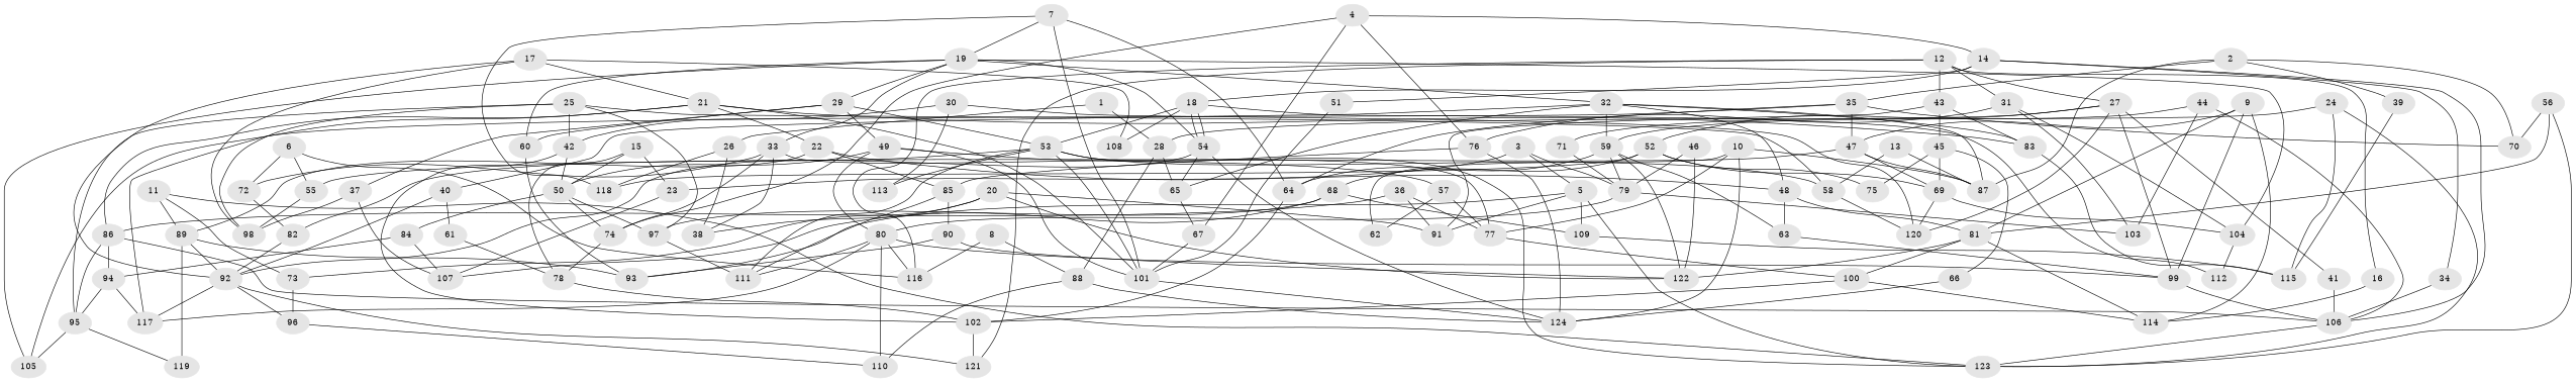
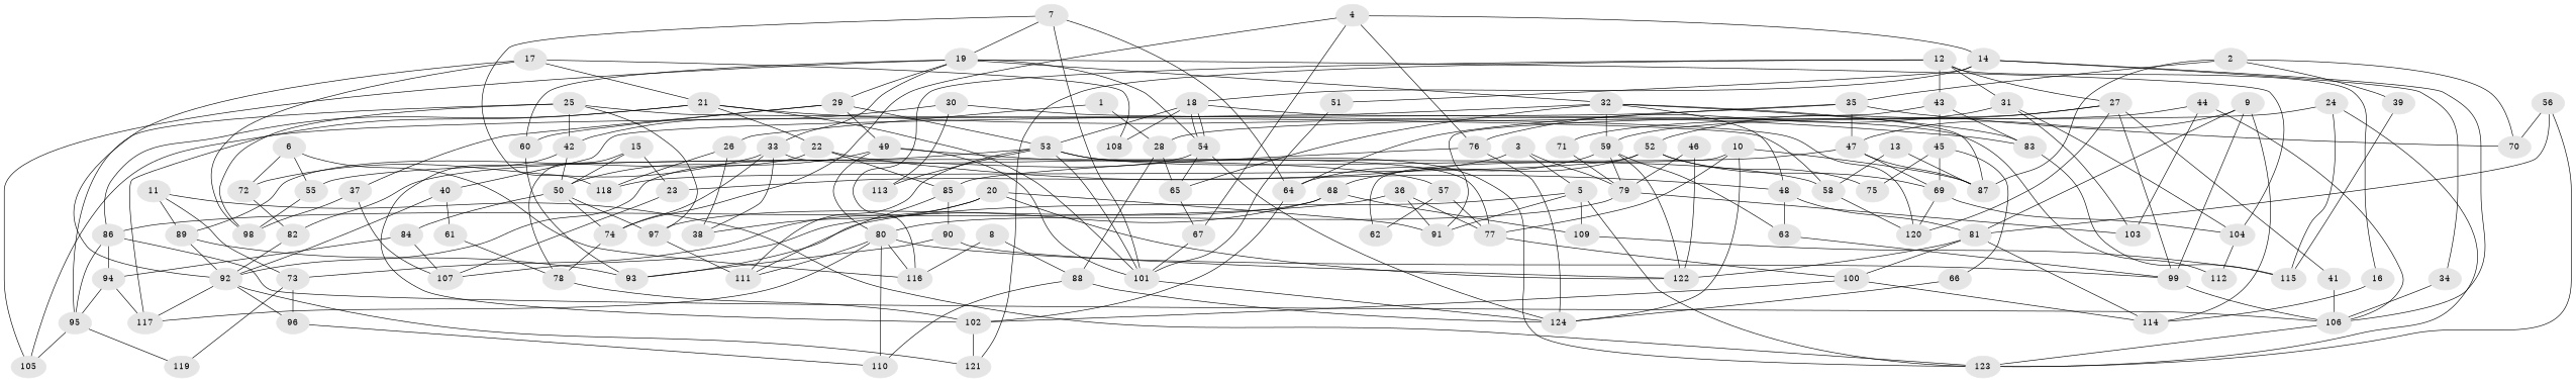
  graph {
    node [color=gray90 style=filled]
    1
    26
    28
    118
    38
    88
    65
    2
    35
    39
    70
    87
    64
    47
    105
    115
    3
    5
    23
    79
    91
    93
    109
    123
    107
    103
    80
    4
    14
    67
    74
    76
    18
    34
    51
    106
    101
    78
    124
    85
    6
    55
    72
    116
    98
    82
    7
    19
    54
    29
    32
    33
    60
    104
    102
    8
    110
    9
    81
    99
    114
    69
    122
    100
    10
    62
    77
    11
    73
    89
    96
    119
    92
    12
    16
    27
    31
    43
    121
    120
    41
    52
    71
    83
    45
    13
    58
    108
    53
    112
    15
    50
    97
    84
    17
    21
    22
    86
    117
    113
    111
    37
    49
    48
    40
    59
    20
    95
    94
    63
    90
    24
    25
    42
    75
    68
    57
    30
    61
    36
    66
    44
    46
    56
    1 -- 26
    1 -- 28
    26 -- 118
    26 -- 38
    28 -- 88
    28 -- 65
    88 -- 124
    88 -- 110
    65 -- 67
    2 -- 35
    2 -- 39
    2 -- 70
    2 -- 87
    35 -- 70
    35 -- 64
    35 -- 47
    35 -- 105
    39 -- 115
    64 -- 102
    47 -- 87
    47 -- 55
    47 -- 69
    3 -- 5
    3 -- 23
    3 -- 79
    5 -- 91
    5 -- 93
    5 -- 109
    5 -- 123
    23 -- 107
    79 -- 103
    79 -- 80
    109 -- 115
    80 -- 116
    80 -- 110
    80 -- 99
    80 -- 117
    80 -- 111
    4 -- 14
    4 -- 67
    4 -- 74
    4 -- 76
    14 -- 18
    14 -- 34
    14 -- 51
    14 -- 106
    67 -- 101
    74 -- 78
    76 -- 124
    76 -- 85
    18 -- 54
    18 -- 54
    18 -- 108
    18 -- 53
    18 -- 112
    34 -- 106
    51 -- 101
    106 -- 123
    101 -- 124
    78 -- 102
    85 -- 111
    85 -- 90
    6 -- 55
    6 -- 72
    6 -- 116
    55 -- 98
    72 -- 82
    82 -- 92
    7 -- 118
    7 -- 64
    7 -- 101
    7 -- 19
    19 -- 105
    19 -- 54
    19 -- 29
    19 -- 32
    19 -- 33
    19 -- 60
    19 -- 104
    54 -- 65
    54 -- 124
    54 -- 92
    29 -- 60
    29 -- 53
    29 -- 37
    29 -- 49
    32 -- 65
    32 -- 87
    32 -- 83
    32 -- 48
    32 -- 40
    32 -- 59
    33 -- 38
    33 -- 74
    33 -- 72
    33 -- 77
    60 -- 93
    104 -- 112
    102 -- 121
    8 -- 88
    8 -- 116
    9 -- 47
    9 -- 81
    9 -- 99
    9 -- 114
    81 -- 114
    81 -- 122
    81 -- 100
    99 -- 106
    69 -- 104
    69 -- 120
    100 -- 102
    100 -- 114
    10 -- 87
    10 -- 124
    10 -- 62
    10 -- 77
    77 -- 100
    11 -- 123
    11 -- 73
    11 -- 89
    73 -- 96
-   89 -- 119
+   73 -- 119
    89 -- 93
    89 -- 92
    96 -- 110
    92 -- 96
    92 -- 121
    92 -- 117
    12 -- 116
    12 -- 16
    12 -- 27
    12 -- 31
    12 -- 43
    12 -- 121
    16 -- 114
    27 -- 99
    27 -- 120
    27 -- 41
    27 -- 52
    27 -- 71
    31 -- 103
    31 -- 76
    31 -- 104
    43 -- 91
    43 -- 83
    43 -- 45
    41 -- 106
    52 -- 118
    52 -- 69
    52 -- 75
    52 -- 68
    71 -- 79
    83 -- 115
    45 -- 69
    45 -- 75
    45 -- 66
    13 -- 87
    13 -- 58
    58 -- 120
    53 -- 123
    53 -- 101
    53 -- 82
    53 -- 58
    53 -- 113
    53 -- 111
    15 -- 23
    15 -- 78
    15 -- 50
    50 -- 74
    50 -- 97
    50 -- 84
    97 -- 111
    84 -- 107
    84 -- 94
    17 -- 98
    17 -- 92
    17 -- 108
    17 -- 21
    21 -- 101
    21 -- 83
    21 -- 22
    21 -- 86
    21 -- 117
    22 -- 85
    22 -- 89
    22 -- 48
    86 -- 106
    86 -- 95
    86 -- 94
    37 -- 107
    37 -- 98
    49 -- 80
    49 -- 101
    49 -- 50
    49 -- 57
    48 -- 81
    48 -- 63
    40 -- 92
    40 -- 61
    59 -- 64
    59 -- 79
    59 -- 122
    59 -- 63
    20 -- 38
    20 -- 91
    20 -- 122
    20 -- 73
    95 -- 105
    95 -- 119
    94 -- 117
    94 -- 95
    63 -- 99
    90 -- 93
    90 -- 122
    24 -- 28
    24 -- 115
    24 -- 123
    25 -- 98
    25 -- 58
    25 -- 97
    25 -- 95
    25 -- 42
    42 -- 102
    42 -- 50
    68 -- 109
    68 -- 107
    68 -- 97
    57 -- 62
    57 -- 77
    30 -- 120
    30 -- 113
    30 -- 42
    61 -- 78
    36 -- 91
    36 -- 77
    36 -- 86
    66 -- 124
    44 -- 103
    44 -- 106
    44 -- 59
    46 -- 79
    46 -- 122
    56 -- 70
    56 -- 123
    56 -- 81
  }
